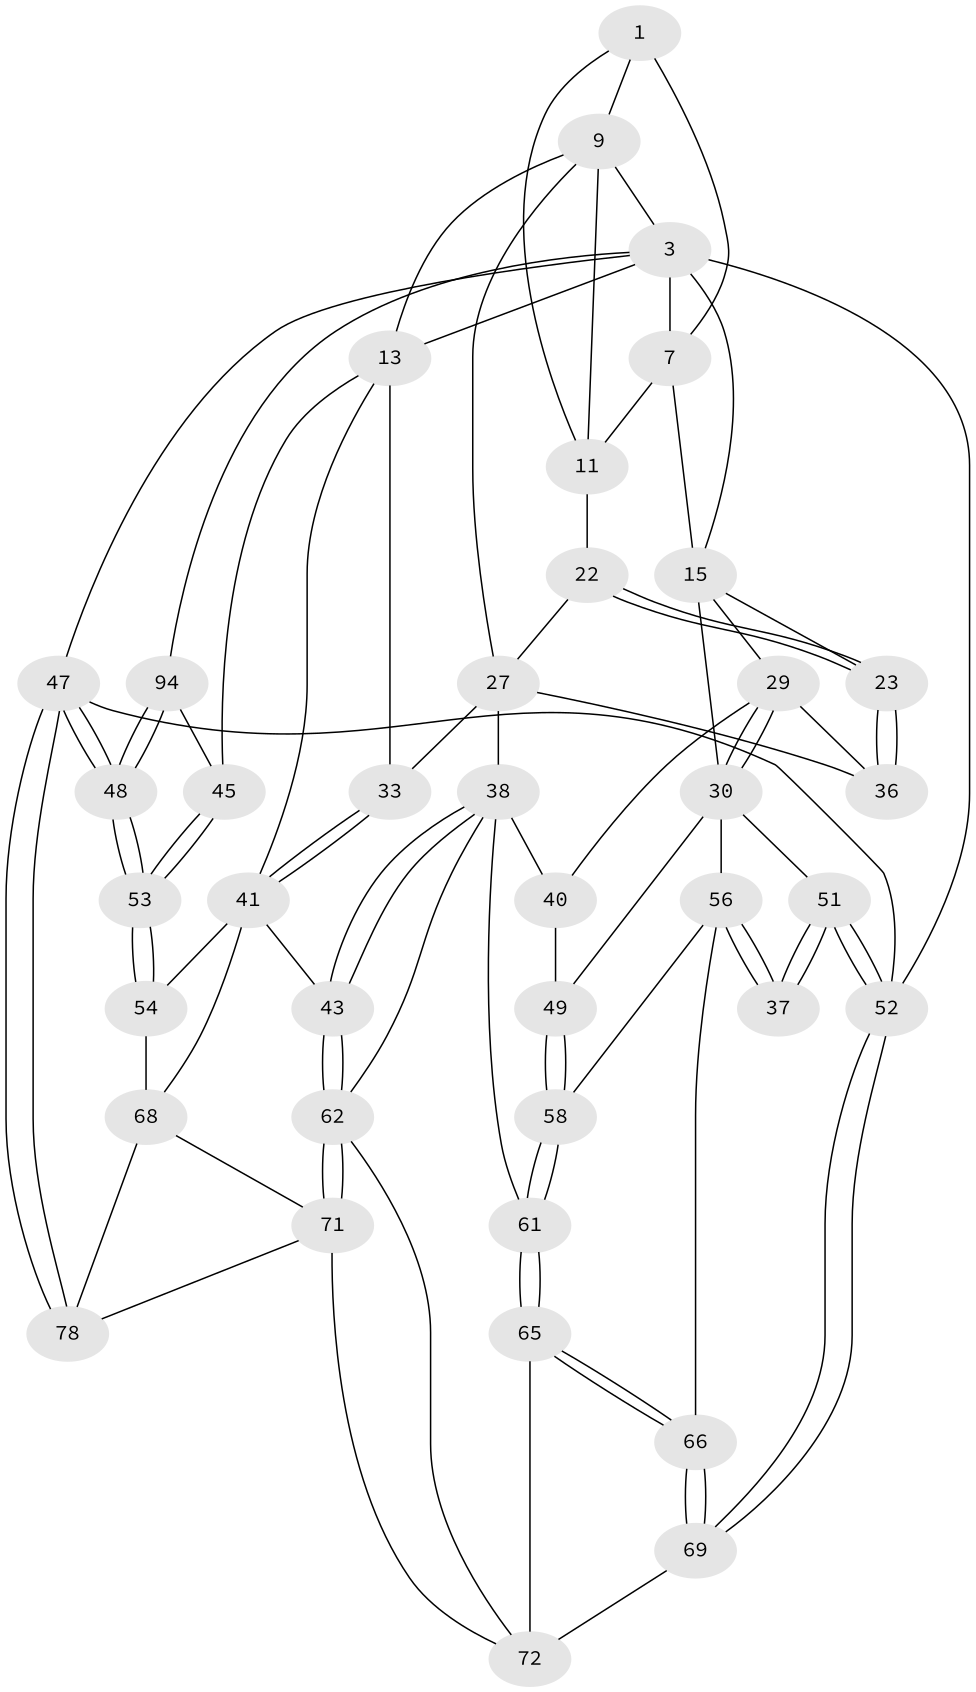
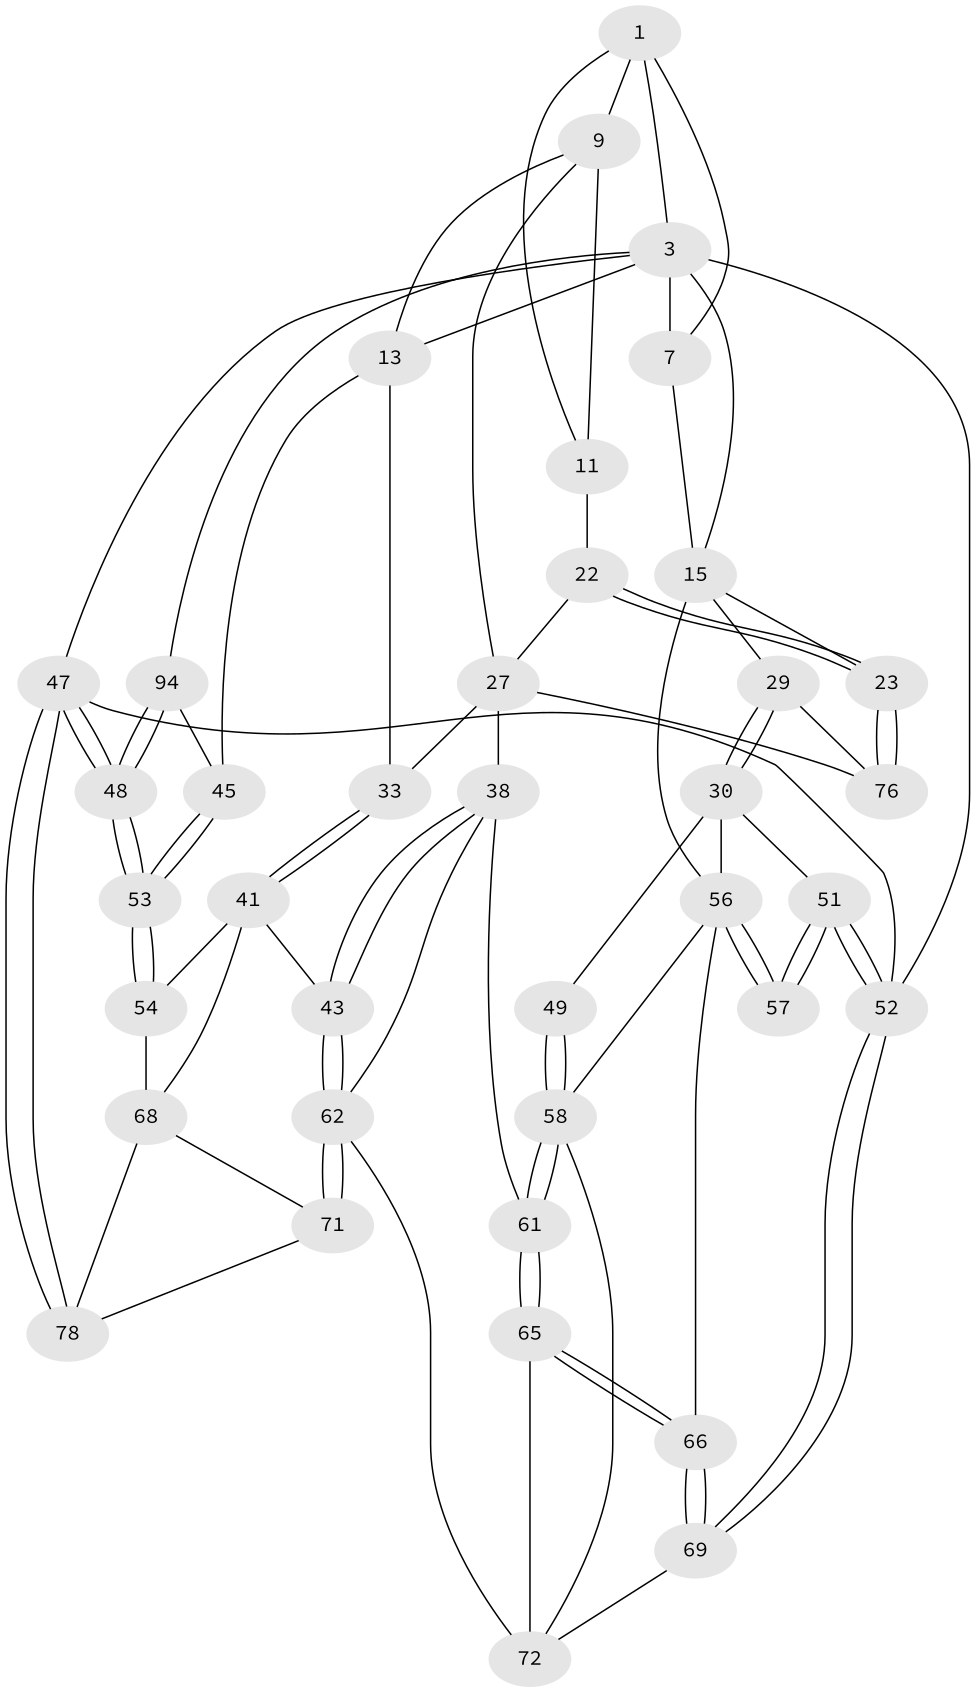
  graph {
    fontname="Source Code Pro"
    node [color=gray90 fontname="Source Code Pro" style=filled]
    edge [fontname="Source Code Pro"]
    1 [super="+6+2"]
    3 [super="+4+12"]
    7 [super="+18"]
    9 [super="+10"]
    11 [super="+20"]
    13 [super="+14+28"]
    15 [super="+16"]
    n8 [label=94]
    47
    52
    27 [super="+34"]
    22
    33
    41 [super="+55+42"]
    45
    23
    29 [super="+37"]
    30 [super="+31+50"]
    48
    78
    69
-   36
+   36 [label=76]
    38 [super="+39"]
    43
    54 [super="+67"]
    68 [super="+70"]
    53
-   40
    49
    51
    56 [super="+59"]
    61
    62 [super="+63"]
    58
-   57 [label=37]
+   57
    66
    65 [super="+73"]
    71 [super="+75"]
    72 [super="+76"]
-   9 -- 3
+   1 -- 3
    1 -- 7
    1 -- 9
    1 -- 11
    3 -- 7
    3 -- 13
    3 -- 15
    3 -- n8
    3 -- 47
    3 -- 52
-   7 -- 11
    7 -- 15 [weight=2]
    9 -- 11
    9 -- 13 [weight=3]
    9 -- 27
    11 -- 22
    13 -- 33
-   13 -- 41
    13 -- 45
    15 -- 23
    15 -- 29
-   15 -- 30
+   15 -- 56
    n8 -- 45
    n8 -- 48
    n8 -- 48
    47 -- 52
    47 -- 48
    47 -- 48
    47 -- 78
    47 -- 78
    52 -- 69
    52 -- 69
    27 -- 33
    27 -- 36
    27 -- 38
    22 -- 27
    22 -- 23
    22 -- 23
    33 -- 41
    33 -- 41
    41 -- 43
    41 -- 54
    41 -- 68
    45 -- 53
    45 -- 53
    23 -- 36
    23 -- 36
    29 -- 30
    29 -- 30
    29 -- 36
-   29 -- 40
    30 -- 49
    30 -- 51
    30 -- 56
    48 -- 53
    48 -- 53
    69 -- 72
    38 -- 43
    38 -- 43
-   38 -- 40
    38 -- 61
    38 -- 62
    43 -- 62
    43 -- 62
    54 -- 68 [weight=2]
    68 -- 78
    68 -- 71
    53 -- 54
    53 -- 54
-   40 -- 49
    49 -- 58
    49 -- 58
    51 -- 52
    51 -- 52
    51 -- 57
    51 -- 57
    56 -- 58
    56 -- 57 [weight=2]
    56 -- 57
    56 -- 66
    61 -- 65
    61 -- 65
    62 -- 71
    62 -- 71
    62 -- 72
    58 -- 61
    58 -- 61
    66 -- 69
    66 -- 69
    65 -- 66
    65 -- 66
    65 -- 72 [weight=2]
    71 -- 78
-   71 -- 72
+   58 -- 72
  }
